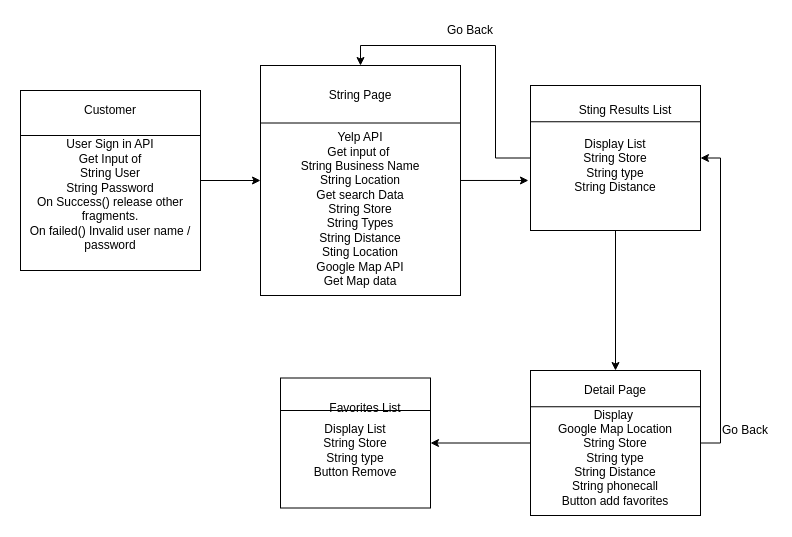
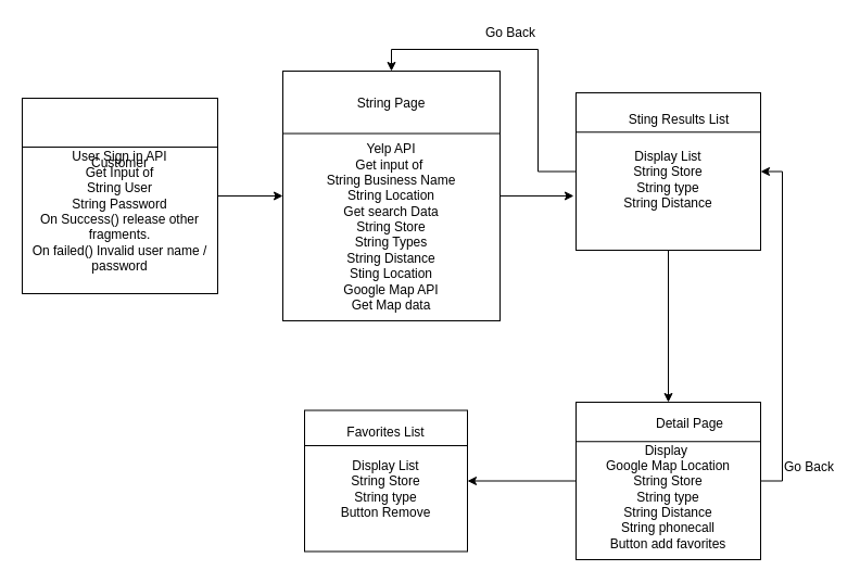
  <mxCell id="0" />
  <mxCell id="1" parent="0" />
  <mxCell id="2" style="edgeStyle=orthogonalEdgeStyle;rounded=0;orthogonalLoop=1;jettySize=auto;html=1;entryX=0;entryY=0.5;entryDx=0;entryDy=0;" edge="1" parent="1" source="3" target="7"><mxGeometry relative="1" as="geometry" /></mxCell>
  <mxCell id="3" value="&lt;br&gt;&lt;br&gt;User Sign in API&lt;br&gt;Get Input of &lt;br&gt;String User&lt;br&gt;String Password&lt;br&gt;On Success() release other fragments.&lt;br&gt;On failed() Invalid user name / password" style="rounded=0;whiteSpace=wrap;html=1;" vertex="1" parent="1"><mxGeometry x="20" y="90" width="180" height="180" as="geometry" /></mxCell>
  <mxCell id="4" value="" style="endArrow=none;html=1;exitX=0;exitY=0.25;exitDx=0;exitDy=0;entryX=1;entryY=0.25;entryDx=0;entryDy=0;" edge="1" parent="1" source="3" target="3"><mxGeometry width="50" height="50" relative="1" as="geometry"><mxPoint x="290" y="370" as="sourcePoint" /><mxPoint x="340" y="320" as="targetPoint" /></mxGeometry></mxCell>
- <mxCell id="5" value="Customer" style="text;html=1;strokeColor=none;fillColor=none;align=center;verticalAlign=middle;whiteSpace=wrap;rounded=0;" vertex="1" parent="1"><mxGeometry x="90" y="100" width="40" height="20" as="geometry" /></mxCell>
+ <mxCell id="5" value="Customer" style="text;html=1;strokeColor=none;fillColor=none;align=center;verticalAlign=middle;whiteSpace=wrap;rounded=0;" vertex="1" parent="1"><mxGeometry x="90" y="140" width="40" height="20" as="geometry" /></mxCell>
  <mxCell id="6" style="edgeStyle=orthogonalEdgeStyle;rounded=0;orthogonalLoop=1;jettySize=auto;html=1;entryX=-0.012;entryY=0.655;entryDx=0;entryDy=0;entryPerimeter=0;" edge="1" parent="1" source="7" target="12"><mxGeometry relative="1" as="geometry" /></mxCell>
  <mxCell id="7" value="&lt;br&gt;&lt;br&gt;&lt;br&gt;&lt;br&gt;Yelp API&lt;br&gt;Get input of&amp;nbsp;&lt;br&gt;String Business Name&lt;br&gt;String Location&lt;br&gt;Get search Data&lt;br&gt;String Store&lt;br&gt;String Types&lt;br&gt;String Distance&lt;br&gt;Sting Location&lt;br&gt;Google Map API&lt;br&gt;Get Map data" style="rounded=0;whiteSpace=wrap;html=1;" vertex="1" parent="1"><mxGeometry x="260" y="65" width="200" height="230" as="geometry" /></mxCell>
  <mxCell id="8" value="" style="endArrow=none;html=1;exitX=0;exitY=0.25;exitDx=0;exitDy=0;entryX=1;entryY=0.25;entryDx=0;entryDy=0;" edge="1" source="7" target="7" parent="1"><mxGeometry width="50" height="50" relative="1" as="geometry"><mxPoint x="530" y="345" as="sourcePoint" /><mxPoint x="580" y="295" as="targetPoint" /></mxGeometry></mxCell>
  <mxCell id="9" value="String Page" style="text;html=1;strokeColor=none;fillColor=none;align=center;verticalAlign=middle;whiteSpace=wrap;rounded=0;" vertex="1" parent="1"><mxGeometry x="320" y="85" width="80" height="20" as="geometry" /></mxCell>
  <mxCell id="10" style="edgeStyle=orthogonalEdgeStyle;rounded=0;orthogonalLoop=1;jettySize=auto;html=1;entryX=0.5;entryY=0;entryDx=0;entryDy=0;" edge="1" parent="1" source="12" target="17"><mxGeometry relative="1" as="geometry" /></mxCell>
  <mxCell id="11" style="edgeStyle=orthogonalEdgeStyle;rounded=0;orthogonalLoop=1;jettySize=auto;html=1;entryX=0.5;entryY=0;entryDx=0;entryDy=0;" edge="1" parent="1" source="12" target="7"><mxGeometry relative="1" as="geometry" /></mxCell>
  <mxCell id="12" value="&lt;br&gt;Display List&lt;br&gt;String Store&lt;br&gt;String type&lt;br&gt;String Distance" style="rounded=0;whiteSpace=wrap;html=1;" vertex="1" parent="1"><mxGeometry x="530" y="85" width="170" height="145" as="geometry" /></mxCell>
  <mxCell id="13" value="" style="endArrow=none;html=1;exitX=0;exitY=0.25;exitDx=0;exitDy=0;entryX=1;entryY=0.25;entryDx=0;entryDy=0;" edge="1" source="12" target="12" parent="1"><mxGeometry width="50" height="50" relative="1" as="geometry"><mxPoint x="800" y="365" as="sourcePoint" /><mxPoint x="850" y="315" as="targetPoint" /></mxGeometry></mxCell>
  <mxCell id="14" value="Sting Results List" style="text;html=1;strokeColor=none;fillColor=none;align=center;verticalAlign=middle;whiteSpace=wrap;rounded=0;" vertex="1" parent="1"><mxGeometry x="570" y="100" width="110" height="20" as="geometry" /></mxCell>
  <mxCell id="15" style="edgeStyle=orthogonalEdgeStyle;rounded=0;orthogonalLoop=1;jettySize=auto;html=1;entryX=1;entryY=0.5;entryDx=0;entryDy=0;" edge="1" parent="1" source="17" target="20"><mxGeometry relative="1" as="geometry" /></mxCell>
  <mxCell id="16" style="edgeStyle=orthogonalEdgeStyle;rounded=0;orthogonalLoop=1;jettySize=auto;html=1;exitX=1;exitY=0.5;exitDx=0;exitDy=0;entryX=1;entryY=0.5;entryDx=0;entryDy=0;" edge="1" parent="1" source="17" target="12"><mxGeometry relative="1" as="geometry" /></mxCell>
  <mxCell id="17" value="&lt;br&gt;&lt;br&gt;Display&amp;nbsp;&lt;br&gt;Google Map Location&lt;br&gt;String Store&lt;br&gt;String type&lt;br&gt;String Distance&lt;br&gt;String phonecall&lt;br&gt;Button add favorites" style="rounded=0;whiteSpace=wrap;html=1;" vertex="1" parent="1"><mxGeometry x="530" y="370" width="170" height="145" as="geometry" /></mxCell>
  <mxCell id="18" value="" style="endArrow=none;html=1;exitX=0;exitY=0.25;exitDx=0;exitDy=0;entryX=1;entryY=0.25;entryDx=0;entryDy=0;" edge="1" source="17" target="17" parent="1"><mxGeometry width="50" height="50" relative="1" as="geometry"><mxPoint x="800" y="650" as="sourcePoint" /><mxPoint x="850" y="600" as="targetPoint" /></mxGeometry></mxCell>
- <mxCell id="19" value="Detail Page" style="text;html=1;strokeColor=none;fillColor=none;align=center;verticalAlign=middle;whiteSpace=wrap;rounded=0;" vertex="1" parent="1"><mxGeometry x="560" y="380" width="110" height="20" as="geometry" /></mxCell>
+ <mxCell id="19" value="Detail Page" style="text;html=1;strokeColor=none;fillColor=none;align=center;verticalAlign=middle;whiteSpace=wrap;rounded=0;" vertex="1" parent="1"><mxGeometry x="580" y="380" width="110" height="20" as="geometry" /></mxCell>
  <mxCell id="20" value="&lt;br&gt;Display List&lt;br&gt;String Store&lt;br&gt;String type&lt;br&gt;Button Remove" style="rounded=0;whiteSpace=wrap;html=1;" vertex="1" parent="1"><mxGeometry x="280" y="377.5" width="150" height="130" as="geometry" /></mxCell>
  <mxCell id="21" value="" style="endArrow=none;html=1;exitX=0;exitY=0.25;exitDx=0;exitDy=0;entryX=1;entryY=0.25;entryDx=0;entryDy=0;" edge="1" source="20" target="20" parent="1"><mxGeometry width="50" height="50" relative="1" as="geometry"><mxPoint x="550" y="657.5" as="sourcePoint" /><mxPoint x="600" y="607.5" as="targetPoint" /></mxGeometry></mxCell>
- <mxCell id="22" value="Favorites List" style="text;html=1;strokeColor=none;fillColor=none;align=center;verticalAlign=middle;whiteSpace=wrap;rounded=0;" vertex="1" parent="1"><mxGeometry x="310" y="397.5" width="110" height="20" as="geometry" /></mxCell>
+ <mxCell id="22" value="Favorites List" style="text;html=1;strokeColor=none;fillColor=none;align=center;verticalAlign=middle;whiteSpace=wrap;rounded=0;" vertex="1" parent="1"><mxGeometry x="300" y="387.5" width="110" height="20" as="geometry" /></mxCell>
  <mxCell id="23" value="Go Back" style="text;html=1;strokeColor=none;fillColor=none;align=center;verticalAlign=middle;whiteSpace=wrap;rounded=0;" vertex="1" parent="1"><mxGeometry x="440" y="20" width="60" height="20" as="geometry" /></mxCell>
  <mxCell id="24" value="Go Back" style="text;html=1;strokeColor=none;fillColor=none;align=center;verticalAlign=middle;whiteSpace=wrap;rounded=0;" vertex="1" parent="1"><mxGeometry x="720" y="420" width="50" height="20" as="geometry" /></mxCell>
